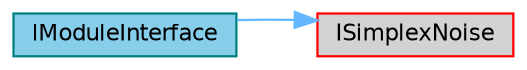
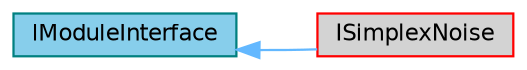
  digraph {
    rankdir=LR
    node [fontname=Helvetica fontsize=10 shape=box style=filled]
    n1 [color=teal fillcolor=skyblue height=0.2 label=IModuleInterface width=0.4]
    n2 [color=red fillcolor=lightgrey height=0.2 label=ISimplexNoise width=0.4]
-   n2 -> n1 [color=steelblue1 dir=back fontname=Helvetica fontsize=10 labelfontname=Helvetica labelfontsize=10 style=solid]
+   n1 -> n2 [color=steelblue1 dir=back fontname=Helvetica fontsize=10 labelfontname=Helvetica labelfontsize=10 style=solid]
  }
